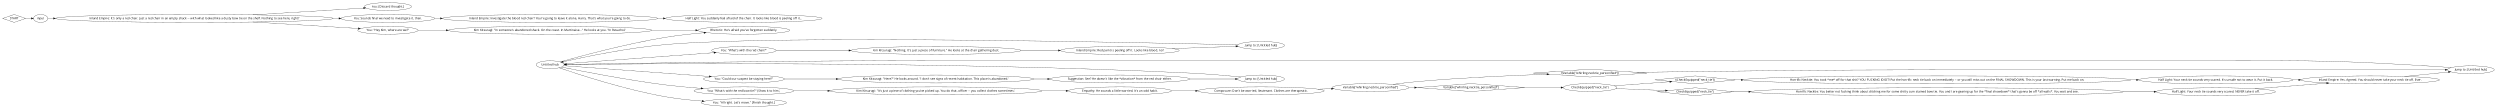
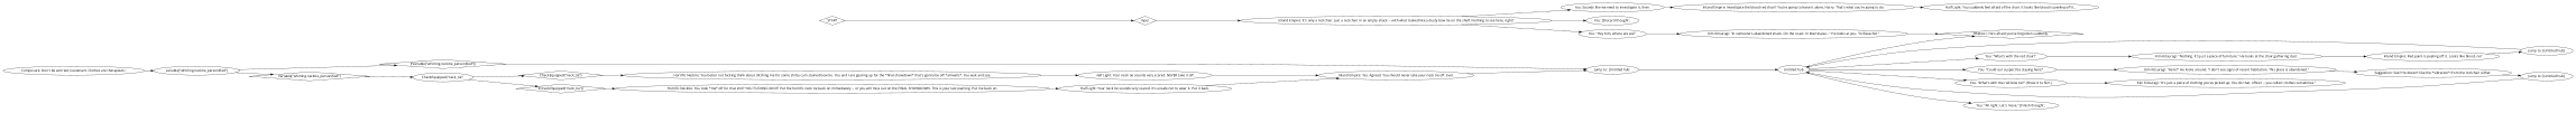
  digraph {
    fontname="Open Sans"
    rankdir=LR
    node [fontname="Open Sans"]
    edge [fontname="Open Sans"]
    n1 [label=START shape=diamond]
-   n2 [label=input]
+   n2 [label=input shape=diamond]
    n3 [label="Inland Empire: It's only a red chair. Just a red chair in an empty shack -- with what looked like a dusty bow tie on the shelf. Nothing to see here, right?"]
    n4 [label="You: [Discard thought.]"]
-   n5 [label="You: Sounds final we need to investigate it, then."]
+   n5 [label="You: Sounds like we need to investigate it, then."]
    n6 [label="You: \"Hey Kim, where are we?\""]
    n7 [label="Inland Empire: Investigate the blood red chair? You're going to leave it alone, Harry. That's what you're going to do."]
    n8 [label="Kim Kitsuragi: \"In someone's abandoned shack. On the coast. In Martinaise...\" He looks at you. \"In Revachol.\""]
    n9 [label="CheckEquipped(\"neck_tie\")"]
    n10 [label="CheckEquipped(\"neck_tie\")" shape=diamond]
    n11 [label="!(CheckEquipped(\"neck_tie\"))" shape=diamond]
    n12 [label="Horrific Necktie: You better not fucking think about ditching me for some shitty cum stained bow tie. You and I are gearing up for the *final showdown* that's gonna be off *all walls*. You wait and see."]
    n13 [label="Horrific Necktie: You took *me* off for that shit? YOU FUCKING IDIOT! Put the horrific neck tie back on immediately -- or you will miss out on the FINAL SHOWDOWN. This is your last warning. Put me back on."]
    n14 [label="Half Light: Your neck tie sounds very scared. NEVER take it off."]
    n15 [label="Half Light: Your neck tie sounds very scared. It's unsafe not to wear it. Put it back."]
    n16 [label="Jump to: [Untitled hub]"]
    n17 [label="Untitled hub"]
    n18 [label="You: \"What's with the red chair?\""]
-   n19 [label="Rhetoric: He's afraid you've forgotten suddenly."]
+   n19 [label="Rhetoric: He's afraid you've forgotten suddenly." shape=diamond]
    n20 [label="You: \"What's with the red bow tie?\" (Show it to him.)"]
    n21 [label="You: \"Could our suspect be staying here?\""]
    n22 [label="You: \"All right. Let's move.\" [Finish thought.]"]
    n23 [label="Inland Empire: Yes. Agreed. You should never take your neck tie off. Ever."]
    n24 [label="Half Light: You suddenly feel afraid of the chair. It looks like blood is peeling off it..."]
    n25 [label="Variable[\"whirling.necktie_personified\"]"]
    n26 [label="Variable[\"whirling.necktie_personified\"]" shape=diamond]
    n27 [label="!(Variable[\"whirling.necktie_personified\"])" shape=diamond]
    n28 [label="Kim Kitsuragi: \"Nothing. It's just a piece of furniture.\" He looks at the chair gathering dust."]
    n29 [label="Inland Empire: Red paint is peeling off it. Looks like blood, no?"]
    n30 [label="Jump to: [Untitled hub]"]
    n31 [label="Kim Kitsuragi: \"It's just a piece of clothing you've picked up. You do that, officer -- you collect clothes sometimes.\""]
    n32 [label="Kim Kitsuragi: \"Here?\" He looks around. \"I don't see signs of recent habitation. This place is abandoned.\""]
-   n33 [label="Empathy: He sounds a little worried. It's an odd habit."]
    n34 [label="Suggestion: See? He doesn't like the *vibration* from the red chair either."]
    n35 [label="Composure: Don't be worried, lieutenant. Clothes are therapeutic."]
    n36 [label="Jump to: [Untitled hub]"]
    n1 -> n2
    n2 -> n3
    n3 -> n4
    n3 -> n5
    n3 -> n6
    n5 -> n7
    n6 -> n8
    n7 -> n24
    n8 -> n19
    n9 -> n10
    n9 -> n11
    n10 -> n12
    n11 -> n13
    n12 -> n14
    n13 -> n15
    n14 -> n23
    n15 -> n23
    n16 -> n17
    n17 -> n18
    n17 -> n19
    n17 -> n20
    n17 -> n21
    n17 -> n22
    n18 -> n28
    n20 -> n31
    n21 -> n32
    n23 -> n16
    n25 -> n26
    n25 -> n27
    n26 -> n9
    n27 -> n16
    n28 -> n29
    n29 -> n30
    n30 -> n17
-   n31 -> n33
    n32 -> n34
-   n33 -> n35
    n34 -> n36
    n35 -> n25
    n36 -> n17
  }
